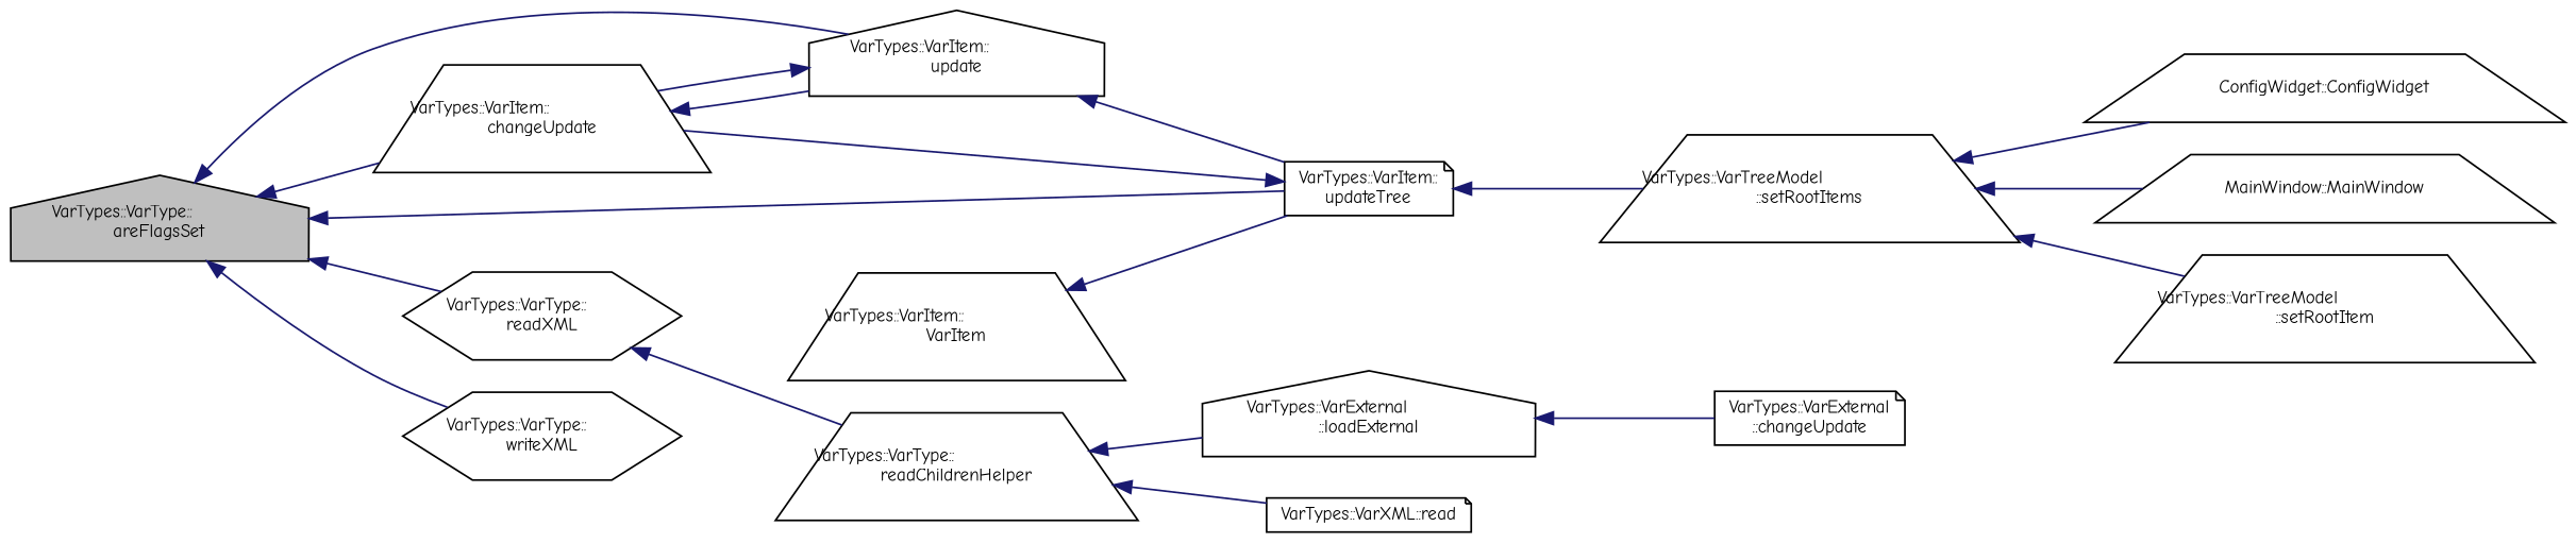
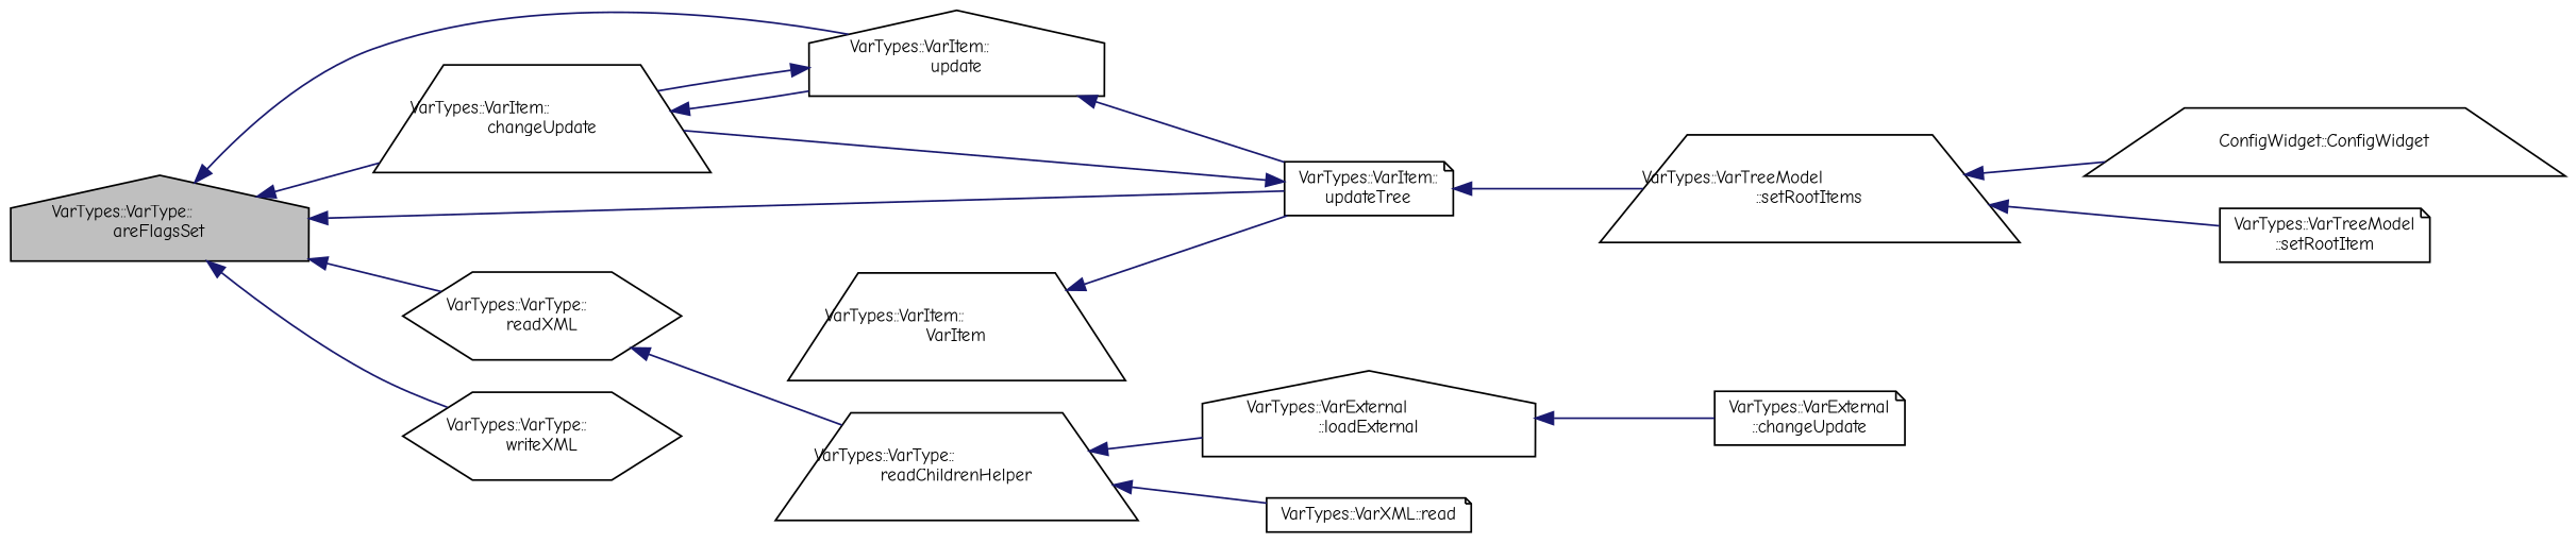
  digraph {
    fontname="Comic Neue"
    rankdir=LR
    node [color=black fillcolor=white fontname="Comic Neue" fontsize=10 shape=trapezium style=filled]
    edge [color=midnightblue dir=back fontname="Comic Neue" fontsize=10 labelfontname=Helvetica labelfontsize=10 style=solid]
    n1 [fillcolor=grey75 fontcolor=black height=0.2 label="VarTypes::VarType::\lareFlagsSet" shape=house width=0.4]
    n2 [height=0.2 label="VarTypes::VarItem::\lchangeUpdate" width=0.4]
    n3 [height=0.2 label="VarTypes::VarItem::\lupdate" shape=house width=0.4]
    n4 [height=0.2 label="VarTypes::VarItem::\lupdateTree" shape=note width=0.4]
    n5 [height=0.2 label="VarTypes::VarType::\lreadXML" shape=hexagon width=0.4]
    n6 [height=0.2 label="VarTypes::VarType::\lwriteXML" shape=hexagon width=0.4]
    n7 [height=0.2 label="VarTypes::VarTreeModel\l::setRootItems" width=0.4]
    n8 [height=0.2 label="VarTypes::VarType::\lreadChildrenHelper" width=0.4]
    n9 [height=0.2 label="VarTypes::VarItem::\lVarItem" width=0.4]
    n10 [height=0.2 label="ConfigWidget::ConfigWidget" width=0.4]
-   n11 [height=0.2 label="MainWindow::MainWindow" width=0.4]
-   n12 [height=0.2 label="VarTypes::VarTreeModel\l::setRootItem" width=0.4]
+   n12 [height=0.2 label="VarTypes::VarTreeModel\l::setRootItem" shape=note width=0.4]
    n13 [height=0.2 label="VarTypes::VarExternal\l::loadExternal" shape=house width=0.4]
    n14 [height=0.2 label="VarTypes::VarXML::read" shape=note width=0.4]
    n15 [height=0.2 label="VarTypes::VarExternal\l::changeUpdate" shape=note width=0.4]
    n1 -> n2
    n1 -> n3
    n1 -> n4
    n1 -> n5
    n1 -> n6
    n2 -> n3
    n3 -> n2
    n3 -> n4
    n4 -> n2
    n4 -> n7
    n5 -> n8
    n7 -> n10
-   n7 -> n11
    n7 -> n12
    n8 -> n13
    n8 -> n14
    n9 -> n4
    n13 -> n15
  }
